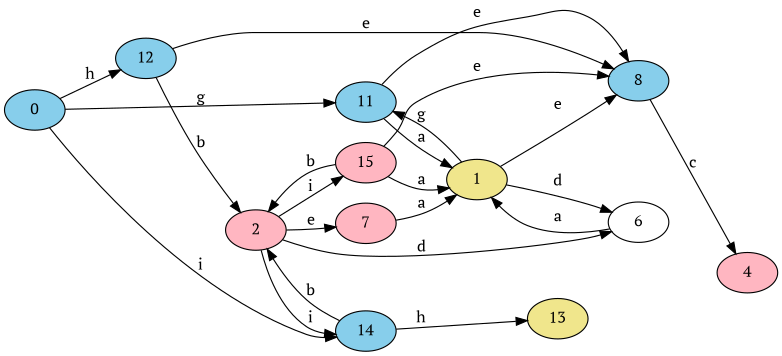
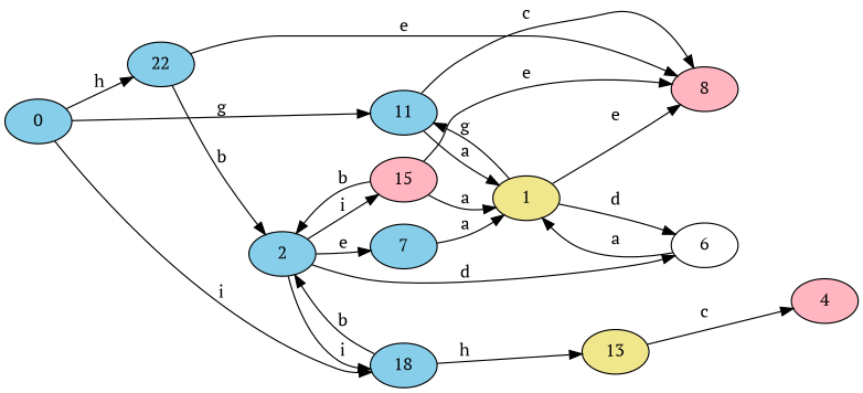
  strict digraph {
    fontname="PT Serif"
    rankdir=LR
    node [fillcolor=lightpink fontname="PT Serif" style=filled]
    edge [fontname="PT Serif"]
    0 [fillcolor=skyblue]
    11 [fillcolor=skyblue]
-   12 [fillcolor=skyblue]
-   14 [fillcolor=skyblue]
+   12 [fillcolor=skyblue label=22]
+   14 [fillcolor=skyblue label=18]
    1 [fillcolor=khaki]
-   7
-   8 [fillcolor=skyblue]
-   2
+   7 [fillcolor=skyblue]
+   8
+   2 [fillcolor=skyblue]
    13 [fillcolor=khaki]
    6 [fillcolor=white]
    4
    15
    0 -> 11 [label=g]
    0 -> 12 [label=h]
    0 -> 14 [label=i]
    11 -> 1 [label=a]
-   11 -> 8 [label=e]
+   11 -> 8 [label=c]
    12 -> 8 [label=e]
    12 -> 2 [label=b]
    14 -> 2 [label=b]
    14 -> 13 [label=h]
    1 -> 11 [label=g]
    1 -> 8 [label=e]
    1 -> 6 [label=d]
    7 -> 1 [label=a]
-   8 -> 4 [label=c]
+   13 -> 4 [label=c]
    2 -> 14 [label=i]
    2 -> 7 [label=e]
    2 -> 6 [label=d]
    2 -> 15 [label=i]
    6 -> 1 [label=a]
    15 -> 1 [label=a]
    15 -> 8 [label=e]
    15 -> 2 [label=b]
  }
